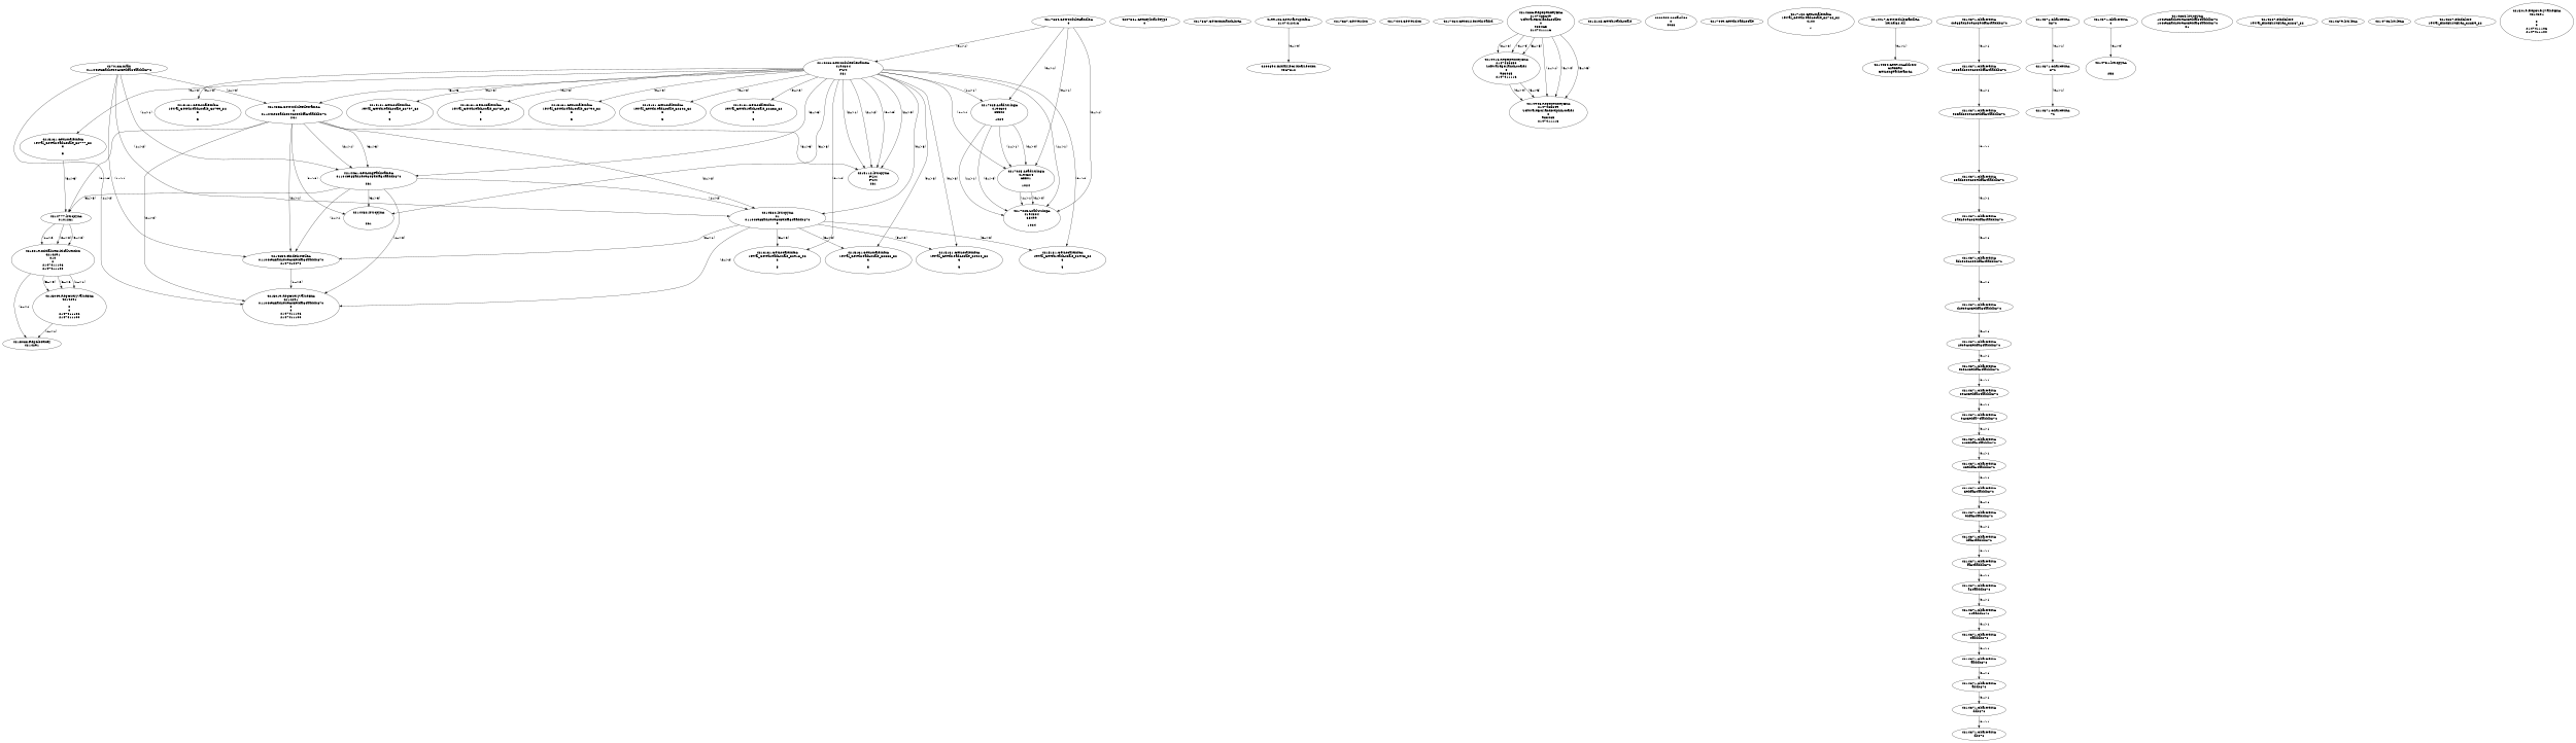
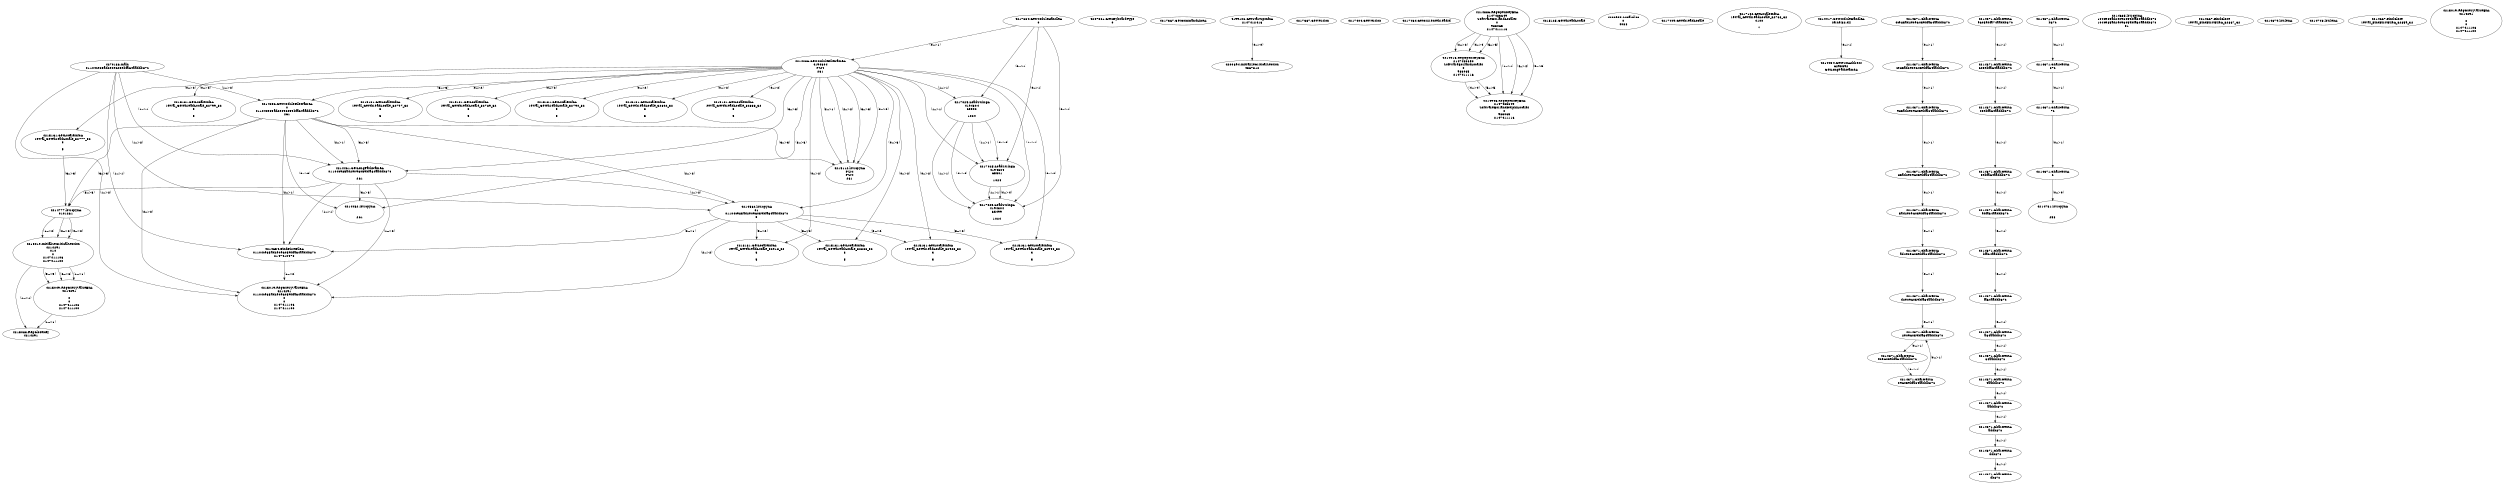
  digraph {
    n1 [label="4270136.main\n01104c985ad2e096059bfa64aaddb87c"]
    n2 [label="4214856.GetModuleFileNameA\n0\n01104c985ad2e096059bfa64aaddb87c\n261"]
    n3 [label="4214461.GetLongPathNameA\n01104c985ad2e096059bfa64aaddb87c\n\n261"]
    n4 [label="4214582.lstrcpynA\n01\n01104c985ad2e096059bfa64aaddb87c\n3"]
    n5 [label="4214654.FindFirstFileA\n01104c985ad2e096059bfa64aaddb87c\n2147410478"]
    n6 [label="4215019.RegQueryValueExA\n4214291\n01104c985ad2e096059bfa64aaddb87c\n0\n0\n2147411106\n2147411100"]
    n7 [label="4215112.lstrcpynA\nPZM\nPZM\n261"]
    n8 [label="4214777.lstrcpynA\n0101261"]
    n9 [label="4214482.lstrcpynA\n\n\n261"]
    n10 [label="4213131.GetLocaleInfoA\nretval_GetThreadLocale_32918_32\n3\n\n5"]
    n11 [label="4215131.GetLocaleInfoA\nretval_GetThreadLocale_32888_32\n3\n\n5"]
    n12 [label="4215131.GetLocaleInfoA\nretval_GetThreadLocale_32948_32\n3\n\n5"]
    n13 [label="4215131.GetLocaleInfoA\nretval_GetThreadLocale_32923_32\n3\n\n5"]
    n14 [label="4217684.GetModuleHandleA\n0"]
    n15 [label="4214286.GetModuleFileNameA\n4194304\nPZM\n261"]
    n16 [label="4217025.LoadStringA\n4194304\n65502\n\n1024"]
    n17 [label="4217025.LoadStringA\n4194304\n65501\n\n1024"]
    n18 [label="4217025.LoadStringA\n4194304\n65499\n\n1024"]
    n19 [label="4215131.GetLocaleInfoA\nretval_GetThreadLocale_32777_32\n3\n\n5"]
    n20 [label="4215131.GetLocaleInfoA\nretval_GetThreadLocale_32799_32\n3\n\n5"]
    n21 [label="4215131.GetLocaleInfoA\nretval_GetThreadLocale_32797_32\n3\n\n5"]
    n22 [label="4215131.GetLocaleInfoA\nretval_GetThreadLocale_32789_32\n3\n\n5"]
    n23 [label="4215131.GetLocaleInfoA\nretval_GetThreadLocale_32790_32\n3\n\n5"]
    n24 [label="4215131.GetLocaleInfoA\nretval_GetThreadLocale_32802_32\n3\n\n5"]
    n25 [label="4215131.GetLocaleInfoA\nretval_GetThreadLocale_32838_32\n3\n\n5"]
    n26 [label="4207361.GetKeyboardType\n0"]
    n27 [label="4217367.GetCommandLineA\n"]
    n28 [label="4199106.GetStartupInfoA\n2147412416"]
    n29 [label="4200894.InitializeCriticalSection\n4367812"]
    n30 [label="4217387.GetVersion\n"]
    n31 [label="4217404.GetVersion\n"]
    n32 [label="4217464.GetCurrentThreadId\n"]
    n33 [label="4215019.InitializeCriticalSection\n4214291\n010\n0\n2147411106\n2147411100"]
    n34 [label="4214886.RegOpenKeyExA\n2147483649\nSoftware\Borland\Locales\n0\n983065\n2147411116"]
    n35 [label="4214916.RegOpenKeyExA\n2147483650\nSoftware\Borland\Locales\n0\n983065\n2147411116"]
    n36 [label="4214946.RegOpenKeyExA\n2147483649\nSoftware\Borland\Delphi\Locales\n0\n983065\n2147411116"]
    n37 [label="4215125.GetThreadLocale\n"]
    n38 [label="4200955.LocalAlloc\n0\n4088"]
    n39 [label="4217449.GetThreadLocale\n"]
    n40 [label="4217102.GetLocaleInfoA\nretval_GetThreadLocale_32768_32\n4100\n\n7"]
    n41 [label="4214417.GetModuleHandleA\nkernel32.dll"]
    n42 [label="4214434.GetProcAddress\n6295592\nGetLongPathNameA"]
    n43 [label="4214371.CharNextA\n4c985ad2e096059bfa64aaddb87c"]
    n44 [label="4214371.CharNextA\nc985ad2e096059bfa64aaddb87c"]
    n45 [label="4214371.CharNextA\n985ad2e096059bfa64aaddb87c"]
    n46 [label="4214371.CharNextA\n85ad2e096059bfa64aaddb87c"]
    n47 [label="4214371.CharNextA\n5ad2e096059bfa64aaddb87c"]
    n48 [label="4214371.CharNextA\nad2e096059bfa64aaddb87c"]
    n49 [label="4214371.CharNextA\nd2e096059bfa64aaddb87c"]
    n50 [label="4214371.CharNextA\n2e096059bfa64aaddb87c"]
    n51 [label="4214371.CharNextA\ne096059bfa64aaddb87c"]
    n52 [label="4214371.CharNextA\n096059bfa64aaddb87c"]
    n53 [label="4214371.CharNextA\n96059bfa74aaddb87c"]
    n54 [label="4214371.CharNextA\n6059bfa64aaddb87c"]
    n55 [label="4214371.CharNextA\n059bfa64aaddb87c"]
    n56 [label="4214371.CharNextA\n59bfa64aaddb87c"]
    n57 [label="4214371.CharNextA\n9bfa64aaddb87c"]
    n58 [label="4214371.CharNextA\nbfa64aaddb87c"]
    n59 [label="4214371.CharNextA\nfa64aaddb87c"]
    n60 [label="4214371.CharNextA\na64aaddb87c"]
    n61 [label="4214371.CharNextA\n64aaddb87c"]
    n62 [label="4214371.CharNextA\n4aaddb87c"]
    n63 [label="4214371.CharNextA\naaddb87c"]
    n64 [label="4214371.CharNextA\naddb87c"]
    n65 [label="4214371.CharNextA\nddb87c"]
    n66 [label="4214371.CharNextA\ndb87c"]
    n67 [label="4214371.CharNextA\nb87c"]
    n68 [label="4214371.CharNextA\n87c"]
    n69 [label="4214371.CharNextA\n7c"]
    n70 [label="4214371.CharNextA\nc"]
    n71 [label="4214731.lstrcpynA\n\n\n258"]
    n72 [label="4214635.lstrcpynA\n104c985ad2e096059bfa64aaddb87c\n104c985ad2e096059bfa64aaddb87c\n31"]
    n73 [label="4214667.FindClose\nretval_FindFirstFileA_32867_32"]
    n74 [label="4214679.lstrlenA\n"]
    n75 [label="4214743.lstrlenA\n"]
    n76 [label="4215049.RegQueryValueExA\n4214291\n\n0\n0\n2147411106\n2147411100"]
    n77 [label="4215083.RegCloseKey\n4214291"]
    n78 [label="4214667.FindClose\nretval_FindFirstFileA_32859_32"]
    n79 [label="4215019.RegQueryValueExA\n4214291\n\n0\n0\n2147411106\n2147411100"]
    n1 -> n2 [label="(1-->2)"]
    n1 -> n3 [label="(1-->1)"]
    n1 -> n4 [label="(1-->2)"]
    n1 -> n5 [label="(1-->1)"]
    n1 -> n6 [label="(1-->2)"]
    n2 -> n3 [label="(2-->1)"]
    n2 -> n3 [label="(3-->3)"]
    n2 -> n4 [label="(2-->2)"]
    n2 -> n5 [label="(2-->1)"]
    n2 -> n6 [label="(2-->2)"]
    n2 -> n7 [label="(3-->3)"]
    n2 -> n8 [label="(3-->3)"]
    n2 -> n9 [label="(3-->3)"]
    n3 -> n4 [label="(1-->2)"]
    n3 -> n5 [label="(1-->1)"]
    n3 -> n6 [label="(1-->2)"]
    n3 -> n8 [label="(3-->3)"]
    n3 -> n9 [label="(3-->3)"]
    n4 -> n5 [label="(2-->1)"]
    n4 -> n6 [label="(2-->2)"]
    n4 -> n10 [label="(3-->2)"]
    n4 -> n11 [label="(3-->2)"]
    n4 -> n12 [label="(3-->2)"]
    n4 -> n13 [label="(3-->2)"]
    n5 -> n6 [label="(1-->2)"]
    n8 -> n33 [label="(1-->2)"]
    n8 -> n33 [label="(2-->2)"]
    n8 -> n33 [label="(0-->2)"]
    n14 -> n15 [label="(0-->1)"]
    n14 -> n16 [label="(0-->1)"]
    n14 -> n17 [label="(0-->1)"]
    n14 -> n18 [label="(0-->1)"]
    n15 -> n2 [label="(3-->3)"]
    n15 -> n3 [label="(3-->3)"]
    n15 -> n4 [label="(0-->3)"]
    n15 -> n7 [label="(2-->1)"]
    n15 -> n7 [label="(2-->2)"]
    n15 -> n7 [label="(3-->3)"]
    n15 -> n7 [label="(2-->0)"]
    n15 -> n9 [label="(3-->3)"]
    n15 -> n10 [label="(0-->2)"]
    n15 -> n11 [label="(0-->2)"]
    n15 -> n12 [label="(0-->2)"]
    n15 -> n13 [label="(0-->2)"]
    n15 -> n16 [label="(1-->1)"]
    n15 -> n17 [label="(1-->1)"]
    n15 -> n18 [label="(1-->1)"]
    n15 -> n19 [label="(0-->2)"]
    n15 -> n20 [label="(0-->2)"]
    n15 -> n21 [label="(0-->2)"]
    n15 -> n22 [label="(0-->2)"]
    n15 -> n23 [label="(0-->2)"]
    n15 -> n24 [label="(0-->2)"]
    n15 -> n25 [label="(0-->2)"]
    n16 -> n17 [label="(1-->1)"]
    n16 -> n17 [label="(4-->4)"]
    n16 -> n18 [label="(1-->1)"]
    n16 -> n18 [label="(4-->4)"]
    n17 -> n18 [label="(1-->1)"]
    n17 -> n18 [label="(4-->4)"]
    n19 -> n8 [label="(3-->3)"]
    n28 -> n29 [label="(0-->0)"]
    n33 -> n76 [label="(1-->1)"]
    n33 -> n76 [label="(5-->5)"]
    n33 -> n76 [label="(6-->6)"]
    n33 -> n77 [label="(1-->1)"]
    n34 -> n35 [label="(2-->2)"]
    n34 -> n35 [label="(4-->4)"]
    n34 -> n35 [label="(5-->5)"]
    n34 -> n36 [label="(1-->1)"]
    n34 -> n36 [label="(4-->4)"]
    n34 -> n36 [label="(5-->5)"]
    n35 -> n36 [label="(4-->4)"]
    n35 -> n36 [label="(5-->5)"]
    n41 -> n42 [label="(0-->1)"]
    n43 -> n44 [label="(0-->1)"]
    n44 -> n45 [label="(0-->1)"]
    n45 -> n46 [label="(0-->1)"]
    n46 -> n47 [label="(0-->1)"]
    n47 -> n48 [label="(0-->1)"]
    n48 -> n49 [label="(0-->1)"]
    n49 -> n50 [label="(0-->1)"]
    n50 -> n51 [label="(0-->1)"]
    n51 -> n52 [label="(0-->1)"]
-   n52 -> n53 [label="(0-->1)"]
+   n52 -> n50 [label="(0-->1)"]
    n53 -> n54 [label="(0-->1)"]
    n54 -> n55 [label="(0-->1)"]
    n55 -> n56 [label="(0-->1)"]
    n56 -> n57 [label="(0-->1)"]
    n57 -> n58 [label="(0-->1)"]
    n58 -> n59 [label="(0-->1)"]
    n59 -> n60 [label="(0-->1)"]
    n60 -> n61 [label="(0-->1)"]
    n61 -> n62 [label="(0-->1)"]
    n62 -> n63 [label="(0-->1)"]
    n63 -> n64 [label="(0-->1)"]
    n64 -> n65 [label="(0-->1)"]
    n65 -> n66 [label="(0-->1)"]
    n67 -> n68 [label="(0-->1)"]
    n68 -> n69 [label="(0-->1)"]
+   n69 -> n70 [label="(0-->1)"]
    n70 -> n71 [label="(0-->0)"]
    n76 -> n77 [label="(1-->1)"]
  }
